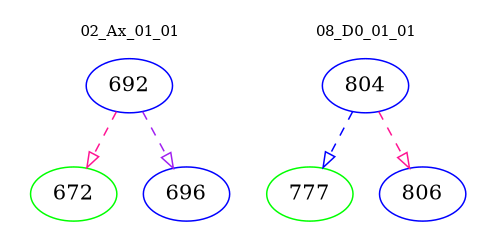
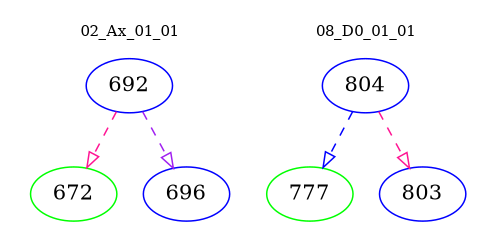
  digraph {
    node [color=blue]
    edge [arrowhead=onormal color=deeppink style=dashed]
    n1 [label=692]
    n2 [color=green label=672]
    n3 [label=696]
    n4 [label=804]
    n5 [color=green label=777]
-   n6 [label=806]
+   n6 [label=803]
    subgraph cluster_1 {
      color=white
      fontsize=10
      label="02_Ax_01_01"
      n1
      n2
      n3
    }
    subgraph cluster_2 {
      color=white
      fontsize=10
      label="08_D0_01_01"
      n4
      n5
      n6
    }
    n1 -> n2
    n1 -> n3 [color=purple]
    n4 -> n5 [color=blue]
    n4 -> n6
  }
